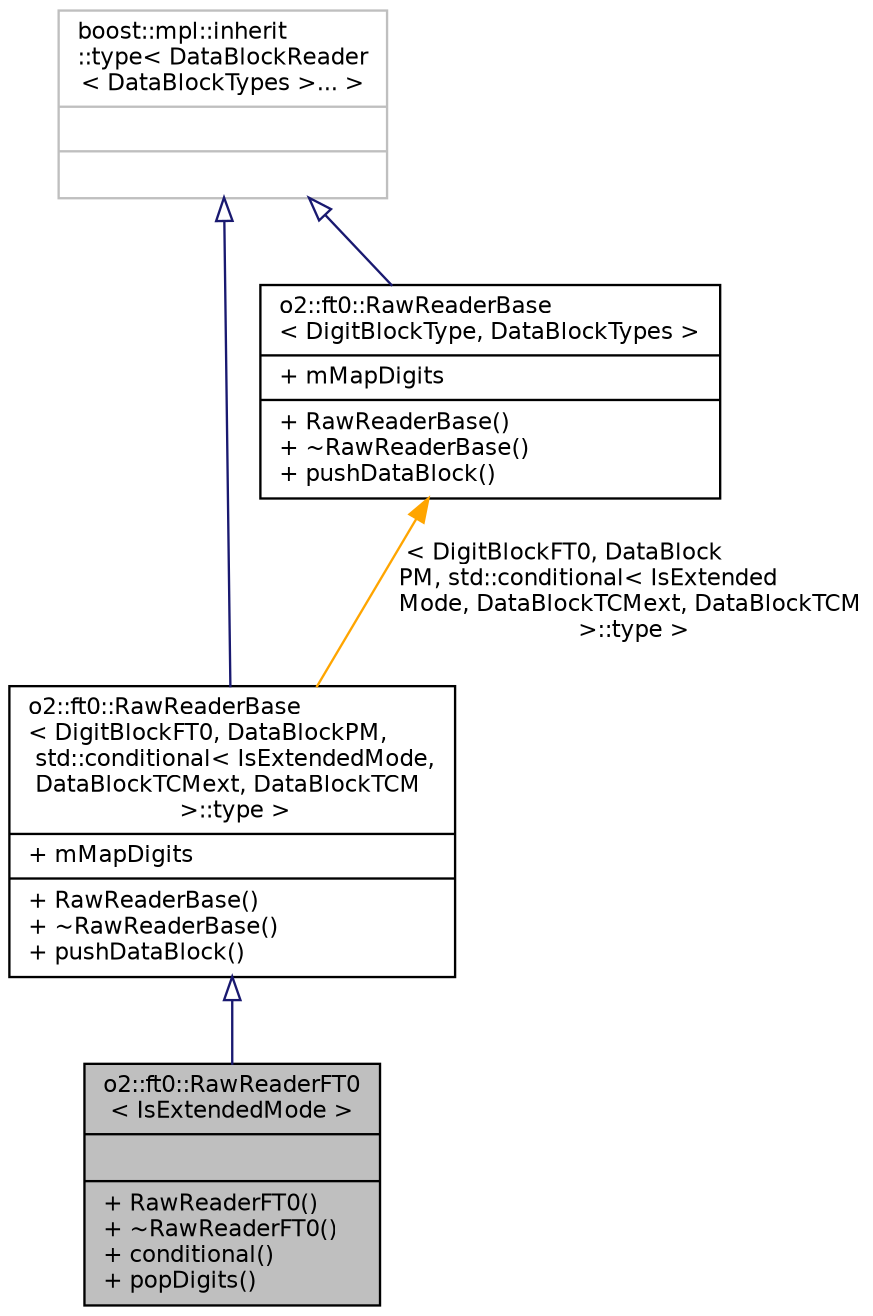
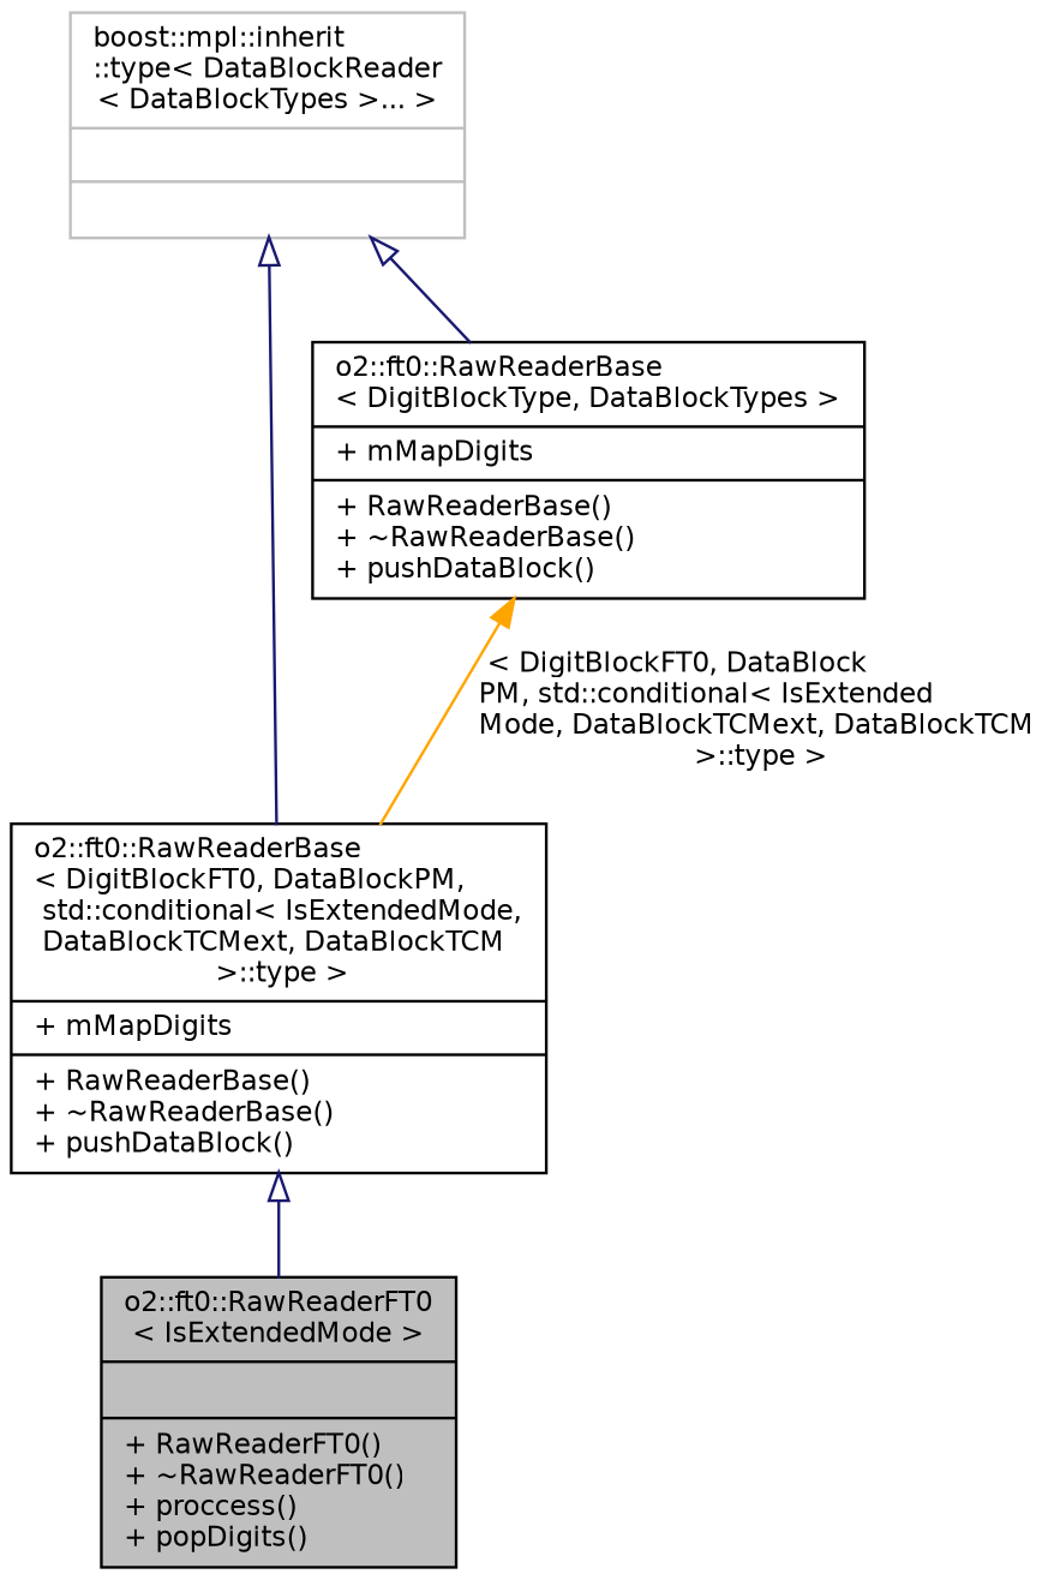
  digraph {
    node [color=black fontname=Helvetica fontsize=10 shape=record]
    edge [arrowtail=onormal color=midnightblue dir=back fontname=Helvetica fontsize=10 labelfontname=Helvetica labelfontsize=10 style=solid]
-   n1 [fillcolor=grey75 fontcolor=black height=0.2 label="{o2::ft0::RawReaderFT0\l\< IsExtendedMode \>\n||+ RawReaderFT0()\l+ ~RawReaderFT0()\l+ conditional()\l+ popDigits()\l}" style=filled width=0.4]
+   n1 [fillcolor=grey75 fontcolor=black height=0.2 label="{o2::ft0::RawReaderFT0\l\< IsExtendedMode \>\n||+ RawReaderFT0()\l+ ~RawReaderFT0()\l+ proccess()\l+ popDigits()\l}" style=filled width=0.4]
    n2 [height=0.2 label="{o2::ft0::RawReaderBase\l\< DigitBlockFT0, DataBlockPM,\l std::conditional\< IsExtendedMode,\l DataBlockTCMext, DataBlockTCM\l \>::type \>\n|+ mMapDigits\l|+ RawReaderBase()\l+ ~RawReaderBase()\l+ pushDataBlock()\l}" width=0.4]
    n3 [color=grey75 height=0.2 label="{boost::mpl::inherit\l::type\< DataBlockReader\l\< DataBlockTypes \>... \>\n||}" width=0.4]
    n4 [height=0.2 label="{o2::ft0::RawReaderBase\l\< DigitBlockType, DataBlockTypes \>\n|+ mMapDigits\l|+ RawReaderBase()\l+ ~RawReaderBase()\l+ pushDataBlock()\l}" width=0.4]
    n2 -> n1
    n3 -> n2
    n3 -> n4
    n4 -> n2 [color=orange label=" \< DigitBlockFT0, DataBlock\lPM, std::conditional\< IsExtended\lMode, DataBlockTCMext, DataBlockTCM\l \>::type \>" arrowtail=""]
  }
